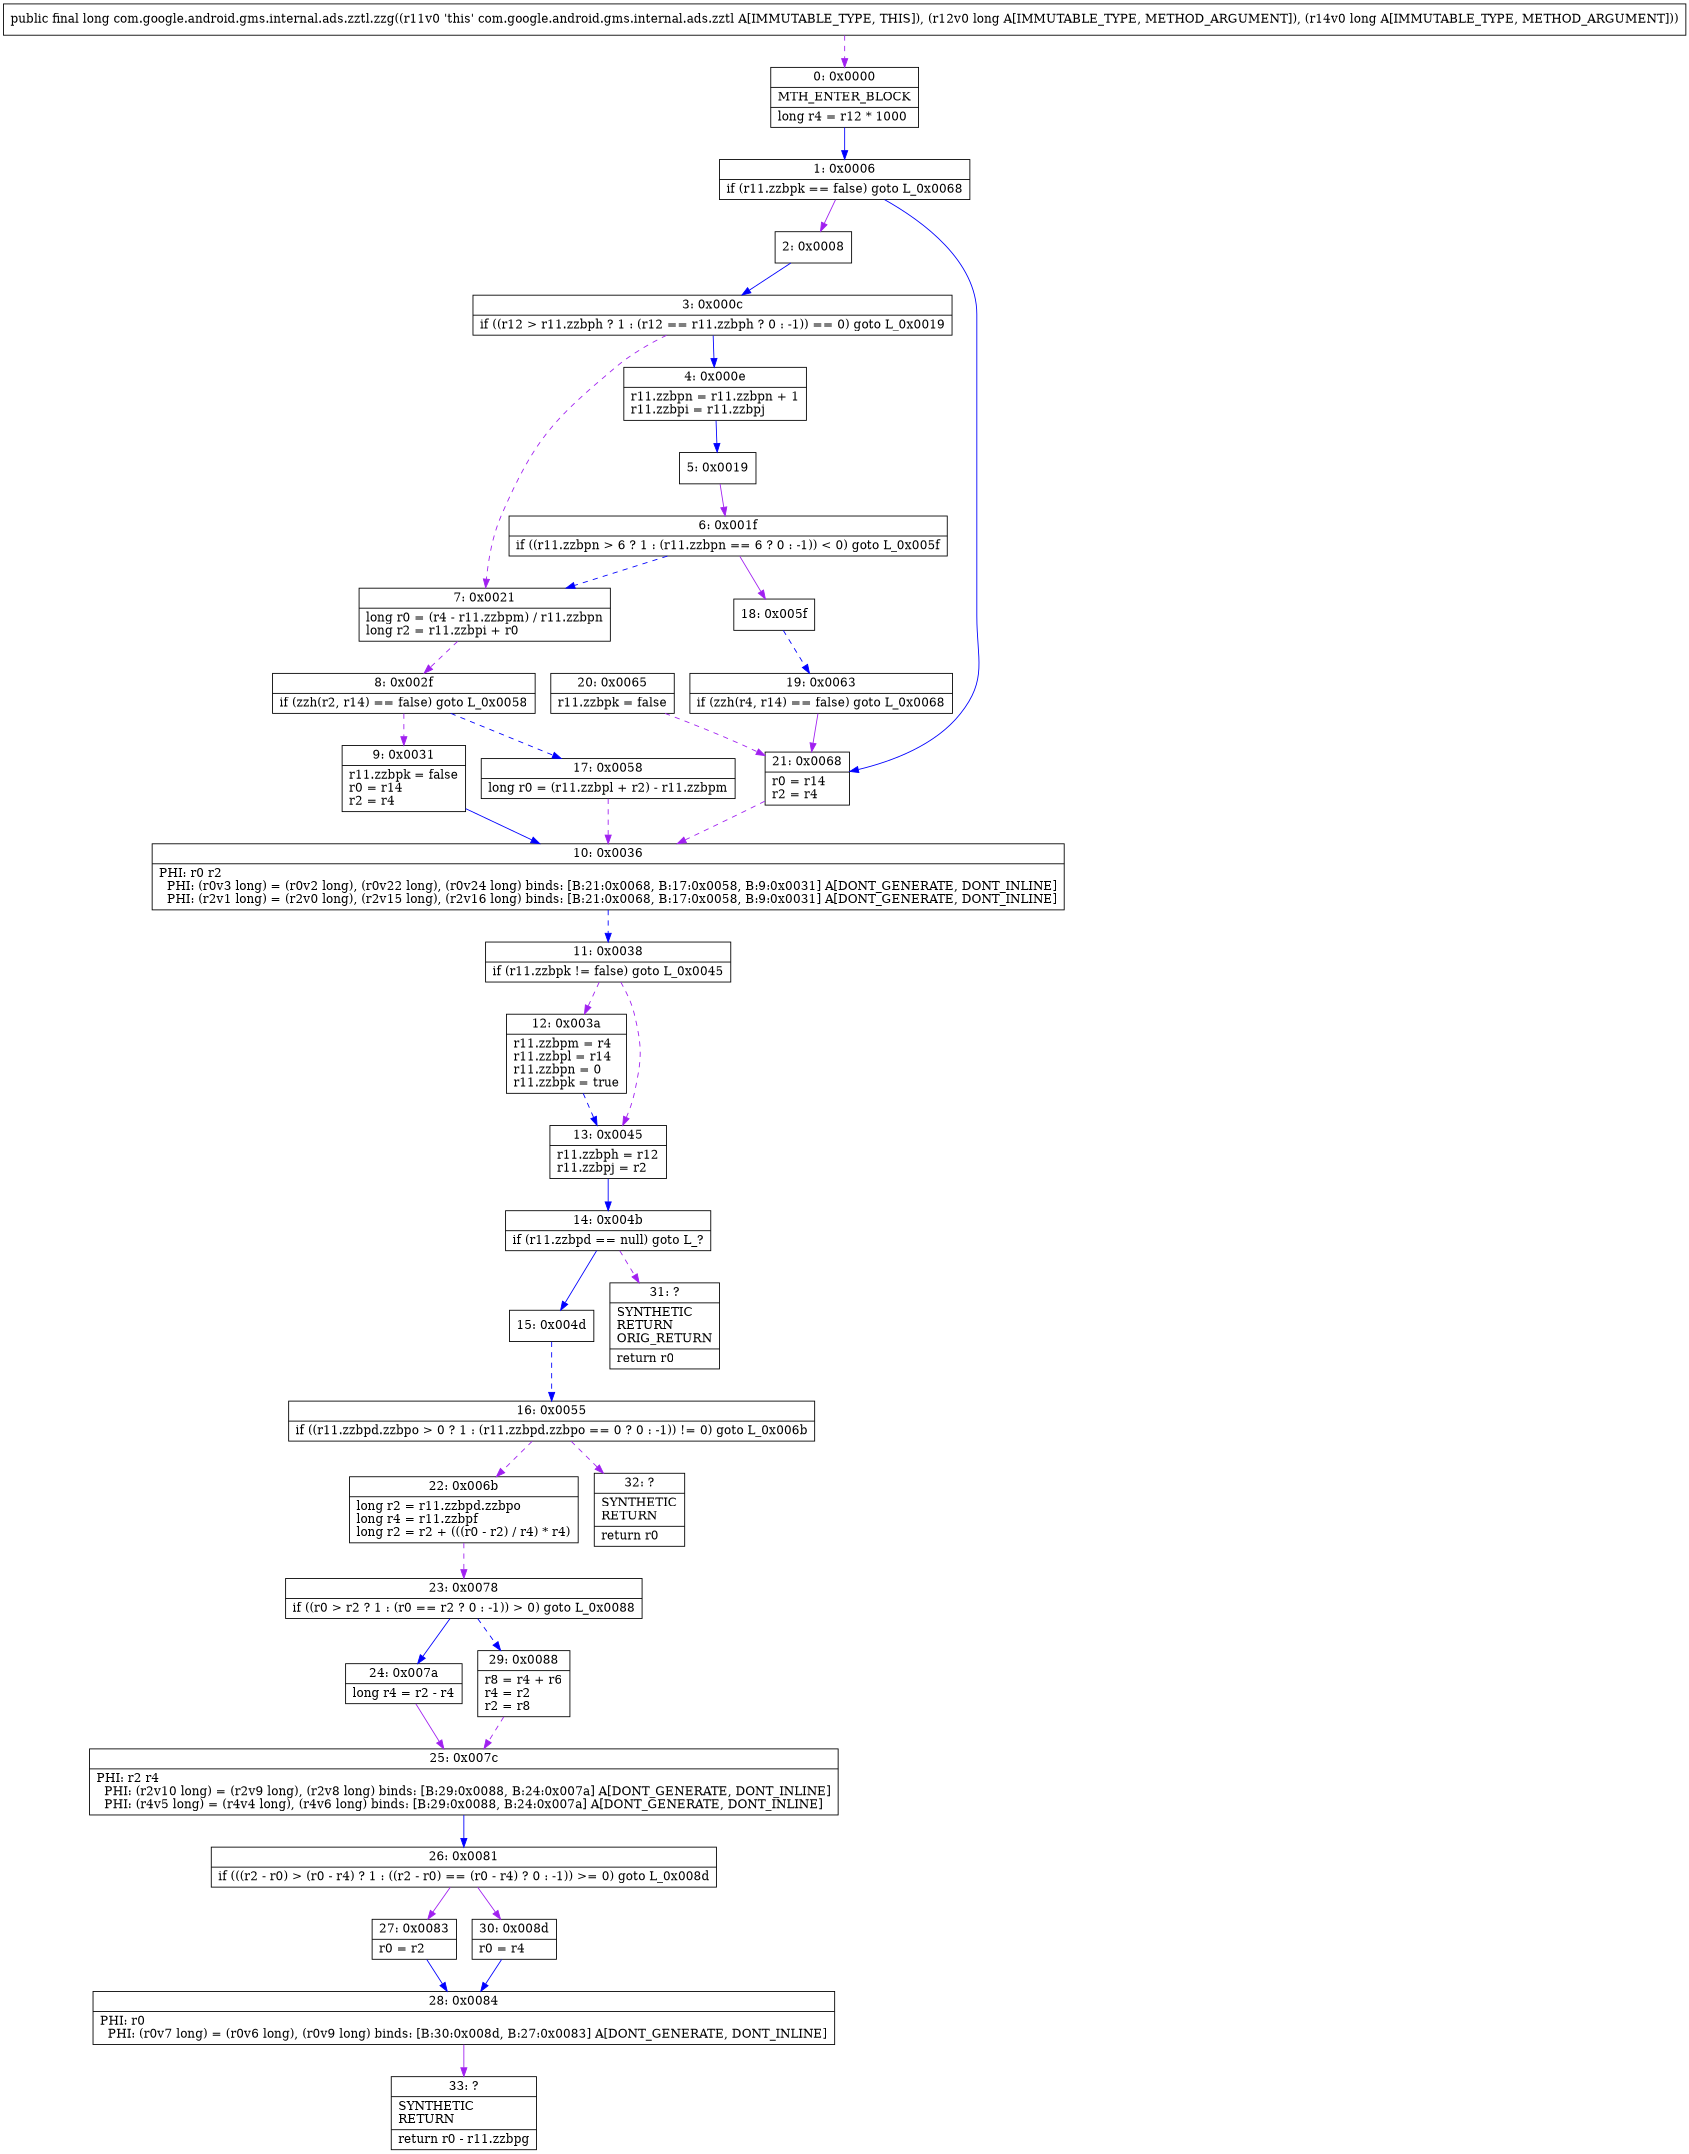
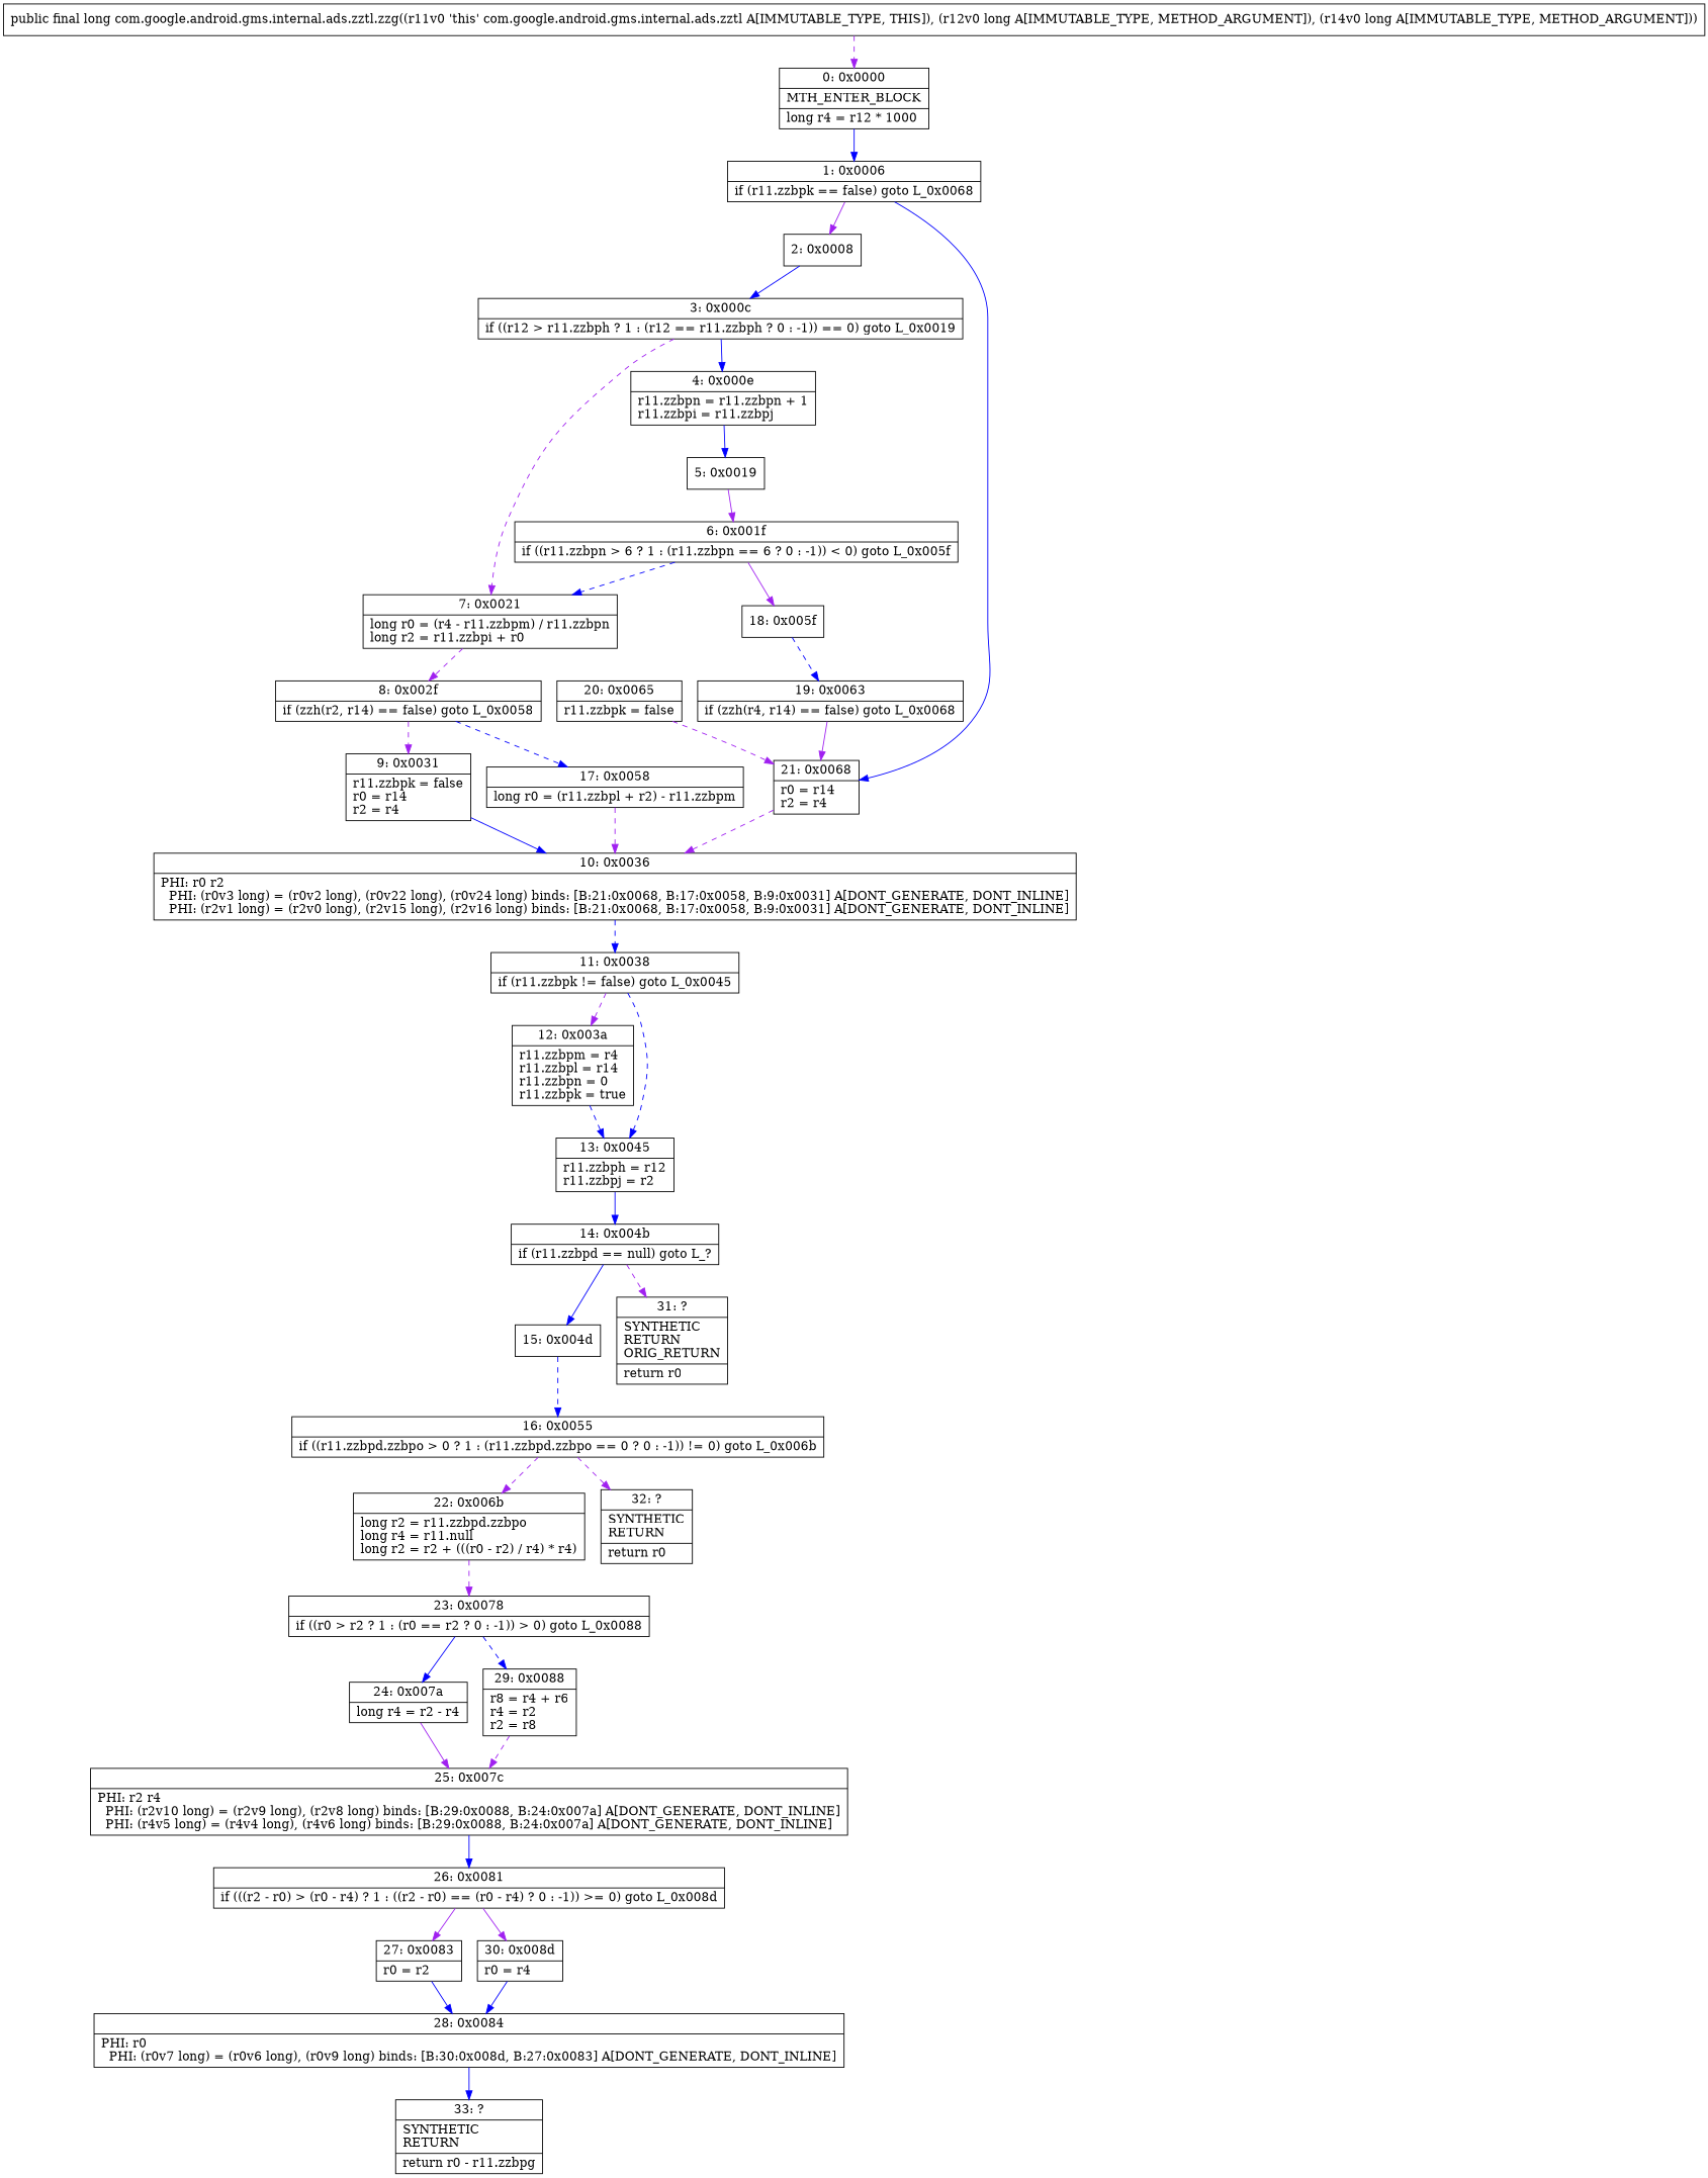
  digraph {
    node [shape=record]
    edge [color=purple style=dashed]
    n1 [label="{0\:\ 0x0000|MTH_ENTER_BLOCK\l|long r4 = r12 * 1000\l}"]
    n2 [label="{1\:\ 0x0006|if (r11.zzbpk == false) goto L_0x0068\l}"]
    n3 [label="{2\:\ 0x0008}"]
    n4 [label="{21\:\ 0x0068|r0 = r14\lr2 = r4\l}"]
    n5 [label="{3\:\ 0x000c|if ((r12 \> r11.zzbph ? 1 : (r12 == r11.zzbph ? 0 : \-1)) == 0) goto L_0x0019\l}"]
    n6 [label="{10\:\ 0x0036|PHI: r0 r2 \l  PHI: (r0v3 long) = (r0v2 long), (r0v22 long), (r0v24 long) binds: [B:21:0x0068, B:17:0x0058, B:9:0x0031] A[DONT_GENERATE, DONT_INLINE]\l  PHI: (r2v1 long) = (r2v0 long), (r2v15 long), (r2v16 long) binds: [B:21:0x0068, B:17:0x0058, B:9:0x0031] A[DONT_GENERATE, DONT_INLINE]\l}"]
    n7 [label="{4\:\ 0x000e|r11.zzbpn = r11.zzbpn + 1\lr11.zzbpi = r11.zzbpj\l}"]
    n8 [label="{7\:\ 0x0021|long r0 = (r4 \- r11.zzbpm) \/ r11.zzbpn\llong r2 = r11.zzbpi + r0\l}"]
    n9 [label="{5\:\ 0x0019}"]
    n10 [label="{6\:\ 0x001f|if ((r11.zzbpn \> 6 ? 1 : (r11.zzbpn == 6 ? 0 : \-1)) \< 0) goto L_0x005f\l}"]
    n11 [label="{18\:\ 0x005f}"]
    n12 [label="{8\:\ 0x002f|if (zzh(r2, r14) == false) goto L_0x0058\l}"]
    n13 [label="{19\:\ 0x0063|if (zzh(r4, r14) == false) goto L_0x0068\l}"]
    n14 [label="{9\:\ 0x0031|r11.zzbpk = false\lr0 = r14\lr2 = r4\l}"]
    n15 [label="{17\:\ 0x0058|long r0 = (r11.zzbpl + r2) \- r11.zzbpm\l}"]
    n16 [label="{11\:\ 0x0038|if (r11.zzbpk != false) goto L_0x0045\l}"]
    n17 [label="{12\:\ 0x003a|r11.zzbpm = r4\lr11.zzbpl = r14\lr11.zzbpn = 0\lr11.zzbpk = true\l}"]
    n18 [label="{13\:\ 0x0045|r11.zzbph = r12\lr11.zzbpj = r2\l}"]
    n19 [label="{14\:\ 0x004b|if (r11.zzbpd == null) goto L_?\l}"]
    n20 [label="{15\:\ 0x004d}"]
    n21 [label="{31\:\ ?|SYNTHETIC\lRETURN\lORIG_RETURN\l|return r0\l}"]
    n22 [label="{16\:\ 0x0055|if ((r11.zzbpd.zzbpo \> 0 ? 1 : (r11.zzbpd.zzbpo == 0 ? 0 : \-1)) != 0) goto L_0x006b\l}"]
-   n23 [label="{22\:\ 0x006b|long r2 = r11.zzbpd.zzbpo\llong r4 = r11.zzbpf\llong r2 = r2 + (((r0 \- r2) \/ r4) * r4)\l}"]
+   n23 [label="{22\:\ 0x006b|long r2 = r11.zzbpd.zzbpo\llong r4 = r11.null\llong r2 = r2 + (((r0 \- r2) \/ r4) * r4)\l}"]
    n24 [label="{32\:\ ?|SYNTHETIC\lRETURN\l|return r0\l}"]
    n25 [label="{23\:\ 0x0078|if ((r0 \> r2 ? 1 : (r0 == r2 ? 0 : \-1)) \> 0) goto L_0x0088\l}"]
    n26 [label="{20\:\ 0x0065|r11.zzbpk = false\l}"]
    n27 [label="{24\:\ 0x007a|long r4 = r2 \- r4\l}"]
    n28 [label="{29\:\ 0x0088|r8 = r4 + r6\lr4 = r2\lr2 = r8\l}"]
    n29 [label="{25\:\ 0x007c|PHI: r2 r4 \l  PHI: (r2v10 long) = (r2v9 long), (r2v8 long) binds: [B:29:0x0088, B:24:0x007a] A[DONT_GENERATE, DONT_INLINE]\l  PHI: (r4v5 long) = (r4v4 long), (r4v6 long) binds: [B:29:0x0088, B:24:0x007a] A[DONT_GENERATE, DONT_INLINE]\l}"]
    n30 [label="{26\:\ 0x0081|if (((r2 \- r0) \> (r0 \- r4) ? 1 : ((r2 \- r0) == (r0 \- r4) ? 0 : \-1)) \>= 0) goto L_0x008d\l}"]
    n31 [label="{27\:\ 0x0083|r0 = r2\l}"]
    n32 [label="{30\:\ 0x008d|r0 = r4\l}"]
    n33 [label="{28\:\ 0x0084|PHI: r0 \l  PHI: (r0v7 long) = (r0v6 long), (r0v9 long) binds: [B:30:0x008d, B:27:0x0083] A[DONT_GENERATE, DONT_INLINE]\l}"]
    n34 [label="{33\:\ ?|SYNTHETIC\lRETURN\l|return r0 \- r11.zzbpg\l}"]
    n35 [label="{public final long com.google.android.gms.internal.ads.zztl.zzg((r11v0 'this' com.google.android.gms.internal.ads.zztl A[IMMUTABLE_TYPE, THIS]), (r12v0 long A[IMMUTABLE_TYPE, METHOD_ARGUMENT]), (r14v0 long A[IMMUTABLE_TYPE, METHOD_ARGUMENT])) }"]
    n1 -> n2 [color=blue style=solid]
    n2 -> n3 [style=solid]
    n2 -> n4 [color=blue style=solid]
    n3 -> n5 [color=blue style=solid]
    n4 -> n6
    n5 -> n7 [color=blue style=solid]
    n5 -> n8
    n6 -> n16 [color=blue]
    n7 -> n9 [color=blue style=solid]
    n8 -> n12
    n9 -> n10 [style=solid]
    n10 -> n8 [color=blue]
    n10 -> n11 [style=solid]
    n11 -> n13 [color=blue]
    n12 -> n14
    n12 -> n15 [color=blue]
    n13 -> n4 [style=solid]
    n14 -> n6 [color=blue style=solid]
    n15 -> n6
    n16 -> n17
-   n16 -> n18
+   n16 -> n18 [color=blue]
    n17 -> n18 [color=blue]
    n18 -> n19 [color=blue style=solid]
    n19 -> n20 [color=blue style=solid]
    n19 -> n21
    n20 -> n22 [color=blue]
    n22 -> n23
    n22 -> n24
    n23 -> n25
    n25 -> n27 [color=blue style=solid]
    n25 -> n28 [color=blue]
    n26 -> n4
    n27 -> n29 [style=solid]
    n28 -> n29
    n29 -> n30 [color=blue style=solid]
    n30 -> n31 [style=solid]
    n30 -> n32 [style=solid]
    n31 -> n33 [color=blue style=solid]
    n32 -> n33 [color=blue style=solid]
-   n33 -> n34 [style=solid]
+   n33 -> n34 [color=blue style=solid]
    n35 -> n1
  }
